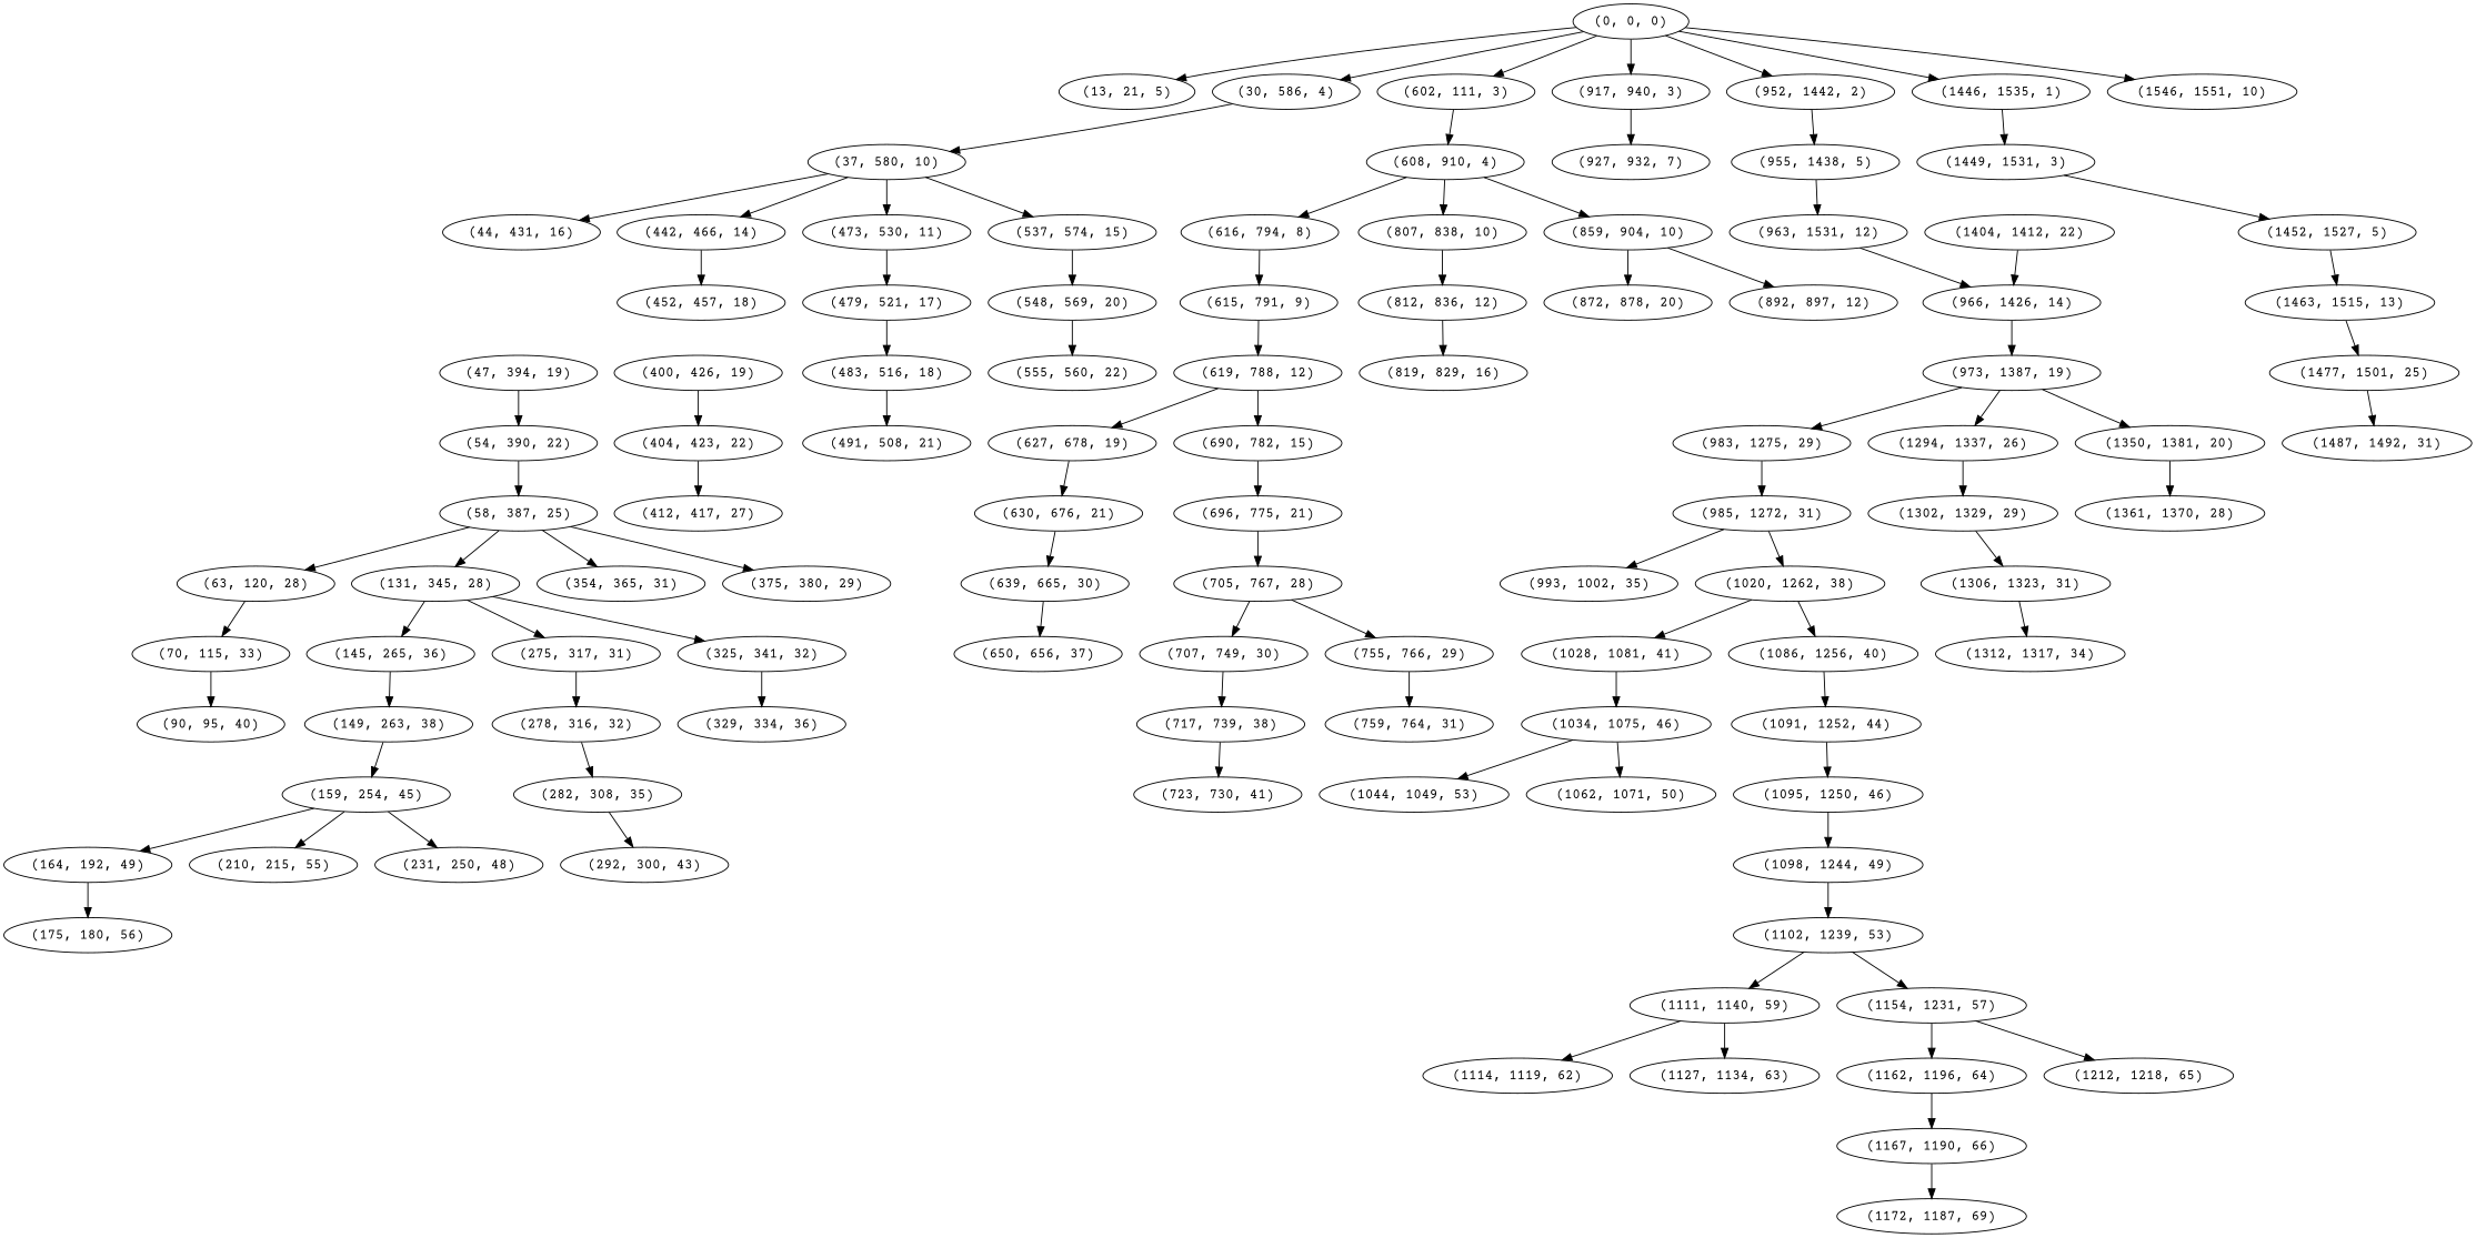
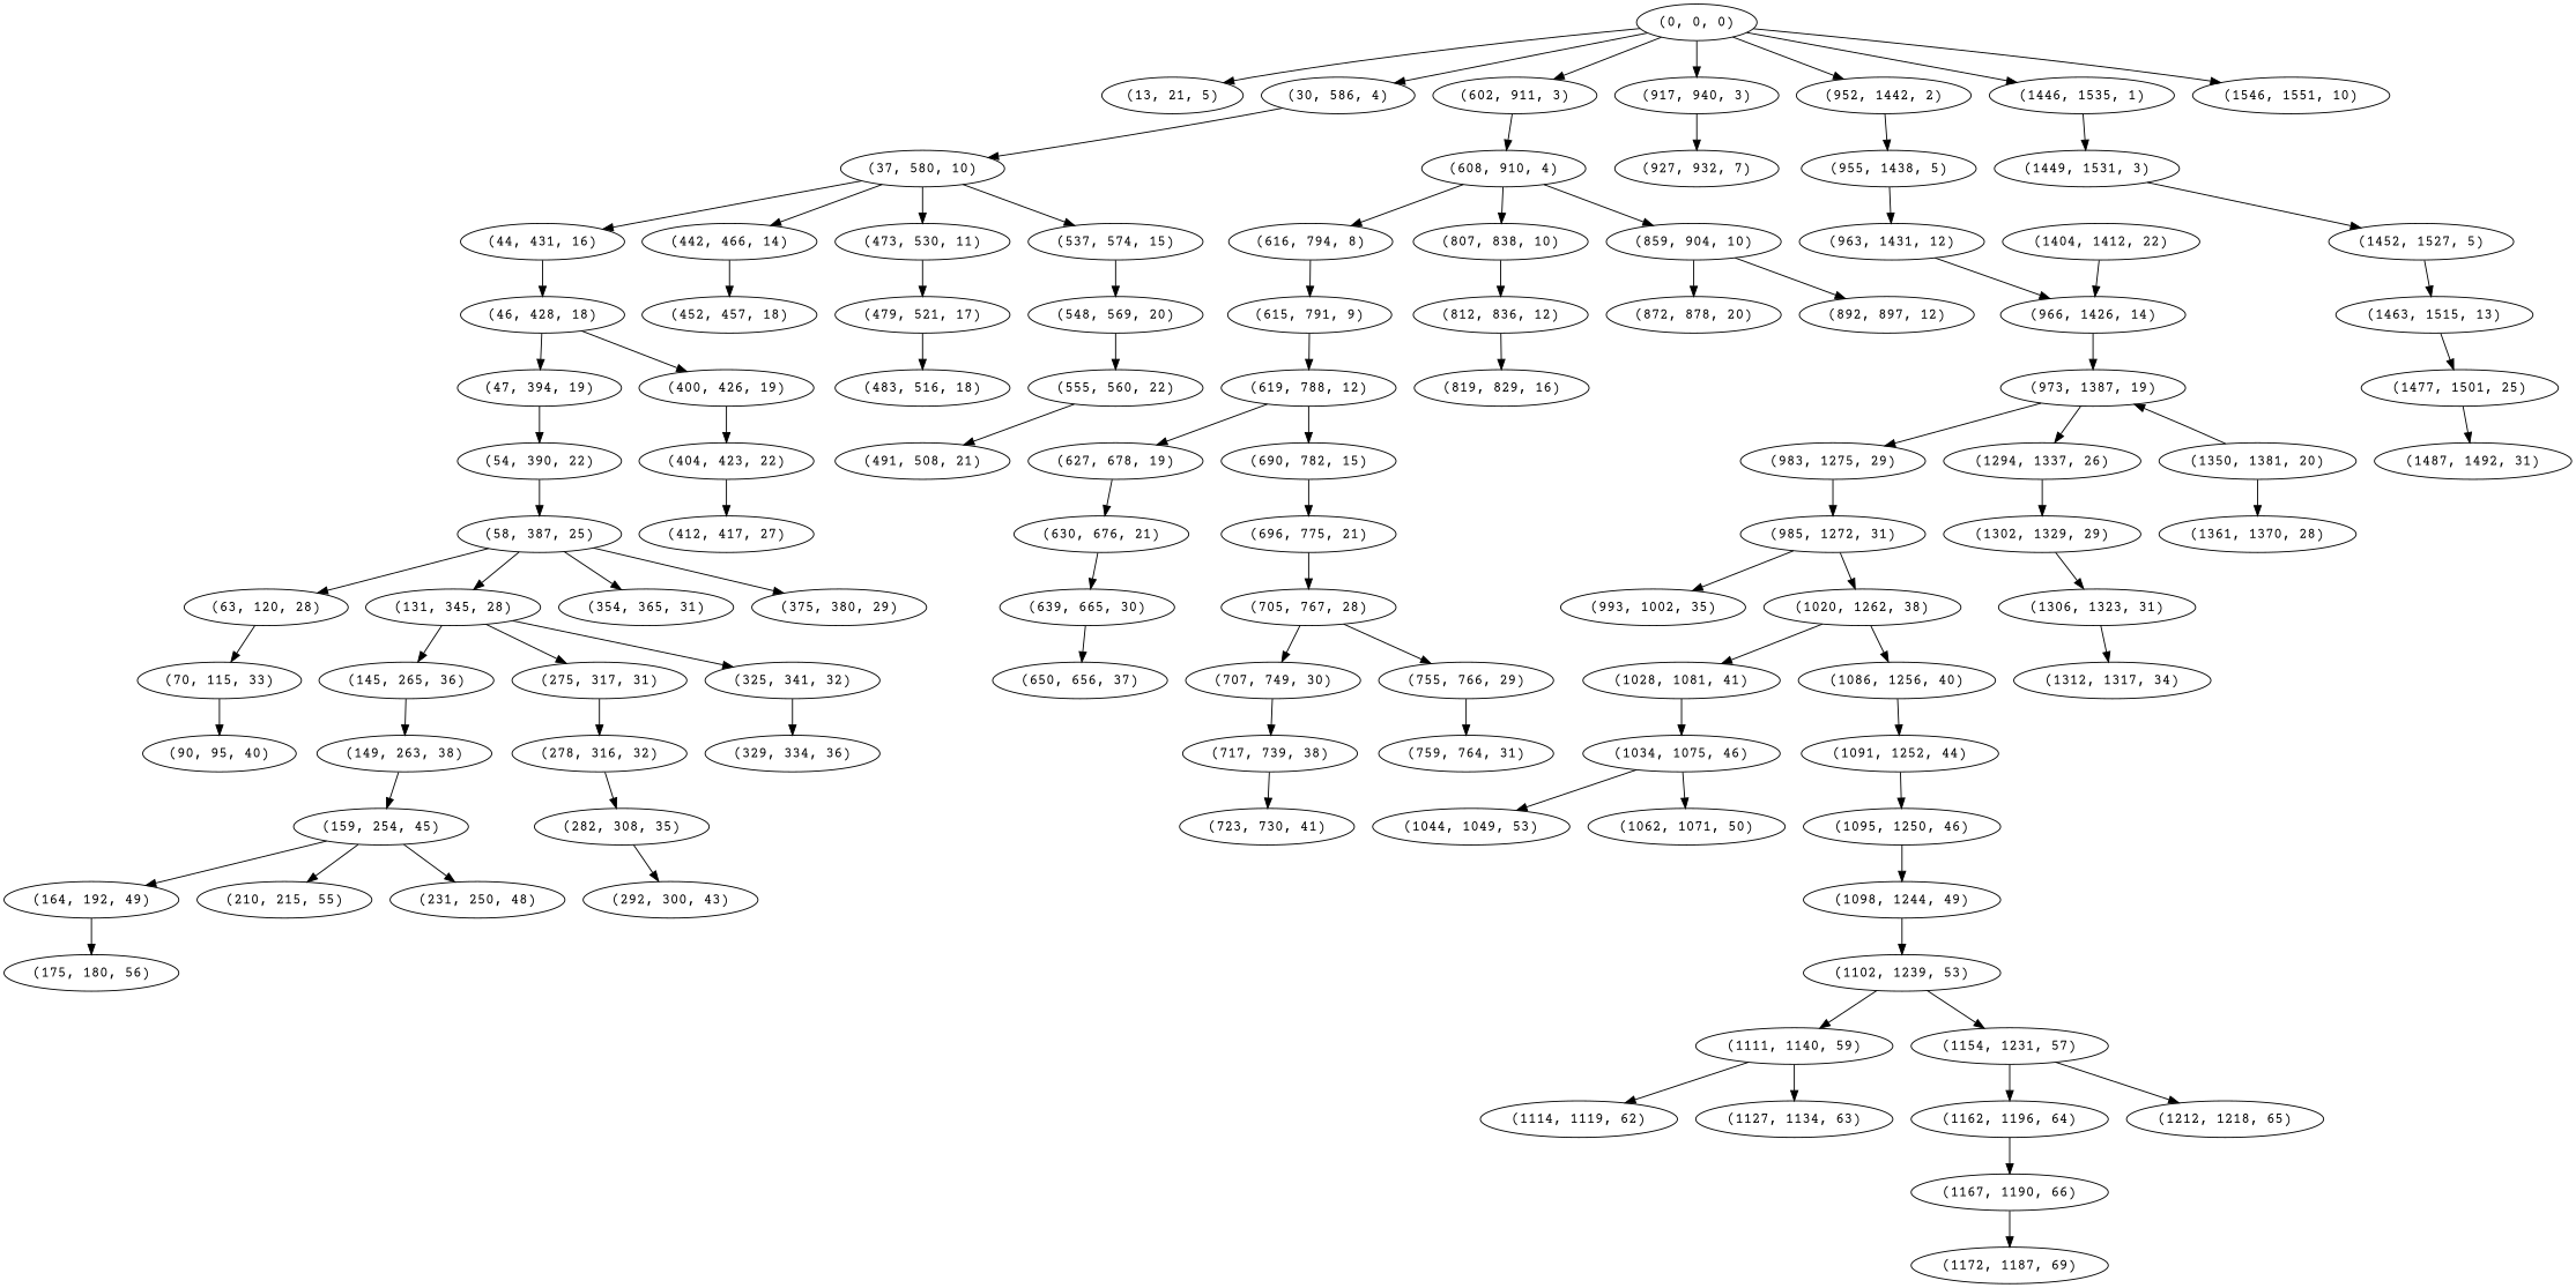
  digraph {
    fontname="Courier Prime"
    node [fontname="Courier Prime"]
    edge [fontname="Courier Prime"]
    "(0, 0, 0)"
    "(13, 21, 5)"
    "(30, 586, 4)"
-   "(602, 911, 3)" [label="(602, 111, 3)"]
+   "(602, 911, 3)"
    "(917, 940, 3)"
    "(952, 1442, 2)"
    "(1446, 1535, 1)"
    "(1546, 1551, 10)"
    "(37, 580, 10)"
    "(608, 910, 4)"
    "(927, 932, 7)"
    "(955, 1438, 5)"
    "(1449, 1531, 3)"
    "(44, 431, 16)"
    "(442, 466, 14)"
    "(473, 530, 11)"
    "(537, 574, 15)"
+   "(46, 428, 18)"
    "(452, 457, 18)"
    "(479, 521, 17)"
    "(548, 569, 20)"
    "(47, 394, 19)"
    "(400, 426, 19)"
    "(54, 390, 22)"
    "(404, 423, 22)"
    "(58, 387, 25)"
    "(63, 120, 28)"
    "(131, 345, 28)"
    "(354, 365, 31)"
    "(375, 380, 29)"
    "(70, 115, 33)"
    "(145, 265, 36)"
    "(275, 317, 31)"
    "(325, 341, 32)"
    "(90, 95, 40)"
    "(149, 263, 38)"
    "(278, 316, 32)"
    "(329, 334, 36)"
    "(159, 254, 45)"
    "(164, 192, 49)"
    "(210, 215, 55)"
    "(231, 250, 48)"
    "(175, 180, 56)"
    "(282, 308, 35)"
    "(292, 300, 43)"
    "(412, 417, 27)"
    "(483, 516, 18)"
    "(491, 508, 21)"
    "(555, 560, 22)"
    n50 [label="(616, 794, 8)"]
    "(807, 838, 10)"
    "(859, 904, 10)"
    "(615, 791, 9)"
    "(812, 836, 12)"
    "(872, 878, 20)"
    "(892, 897, 12)"
    "(619, 788, 12)"
    "(627, 678, 19)"
    "(690, 782, 15)"
    "(630, 676, 21)"
    "(696, 775, 21)"
    "(639, 665, 30)"
    "(650, 656, 37)"
    "(705, 767, 28)"
    "(707, 749, 30)"
    "(755, 766, 29)"
    "(717, 739, 38)"
    "(759, 764, 31)"
    "(723, 730, 41)"
    "(819, 829, 16)"
-   "(963, 1431, 12)" [label="(963, 1531, 12)"]
+   "(963, 1431, 12)"
    "(966, 1426, 14)"
    "(973, 1387, 19)"
    "(983, 1275, 29)"
    "(1294, 1337, 26)"
    "(1350, 1381, 20)"
    "(1404, 1412, 22)"
    "(985, 1272, 31)"
    "(1302, 1329, 29)"
    "(1361, 1370, 28)"
    "(993, 1002, 35)"
    "(1020, 1262, 38)"
    "(1028, 1081, 41)"
    "(1086, 1256, 40)"
    "(1034, 1075, 46)"
    "(1091, 1252, 44)"
    "(1044, 1049, 53)"
    "(1062, 1071, 50)"
    "(1095, 1250, 46)"
    "(1098, 1244, 49)"
    "(1102, 1239, 53)"
    "(1111, 1140, 59)"
    "(1154, 1231, 57)"
    "(1114, 1119, 62)"
    "(1127, 1134, 63)"
    "(1162, 1196, 64)"
    "(1212, 1218, 65)"
    "(1167, 1190, 66)"
    "(1172, 1187, 69)"
    "(1306, 1323, 31)"
    "(1312, 1317, 34)"
    "(1452, 1527, 5)"
    "(1463, 1515, 13)"
    "(1477, 1501, 25)"
    "(1487, 1492, 31)"
    "(0, 0, 0)" -> "(13, 21, 5)"
    "(0, 0, 0)" -> "(30, 586, 4)"
    "(0, 0, 0)" -> "(602, 911, 3)"
    "(0, 0, 0)" -> "(917, 940, 3)"
    "(0, 0, 0)" -> "(952, 1442, 2)"
    "(0, 0, 0)" -> "(1446, 1535, 1)"
    "(0, 0, 0)" -> "(1546, 1551, 10)"
    "(30, 586, 4)" -> "(37, 580, 10)"
    "(602, 911, 3)" -> "(608, 910, 4)"
    "(917, 940, 3)" -> "(927, 932, 7)"
    "(952, 1442, 2)" -> "(955, 1438, 5)"
    "(1446, 1535, 1)" -> "(1449, 1531, 3)"
    "(37, 580, 10)" -> "(44, 431, 16)"
    "(37, 580, 10)" -> "(442, 466, 14)"
    "(37, 580, 10)" -> "(473, 530, 11)"
    "(37, 580, 10)" -> "(537, 574, 15)"
    "(608, 910, 4)" -> n50
    "(608, 910, 4)" -> "(807, 838, 10)"
    "(608, 910, 4)" -> "(859, 904, 10)"
    "(955, 1438, 5)" -> "(963, 1431, 12)"
    "(1449, 1531, 3)" -> "(1452, 1527, 5)"
+   "(44, 431, 16)" -> "(46, 428, 18)"
    "(442, 466, 14)" -> "(452, 457, 18)"
    "(473, 530, 11)" -> "(479, 521, 17)"
    "(537, 574, 15)" -> "(548, 569, 20)"
+   "(46, 428, 18)" -> "(47, 394, 19)"
+   "(46, 428, 18)" -> "(400, 426, 19)"
    "(479, 521, 17)" -> "(483, 516, 18)"
    "(548, 569, 20)" -> "(555, 560, 22)"
    "(47, 394, 19)" -> "(54, 390, 22)"
    "(400, 426, 19)" -> "(404, 423, 22)"
    "(54, 390, 22)" -> "(58, 387, 25)"
    "(404, 423, 22)" -> "(412, 417, 27)"
    "(58, 387, 25)" -> "(63, 120, 28)"
    "(58, 387, 25)" -> "(131, 345, 28)"
    "(58, 387, 25)" -> "(354, 365, 31)"
    "(58, 387, 25)" -> "(375, 380, 29)"
    "(63, 120, 28)" -> "(70, 115, 33)"
    "(131, 345, 28)" -> "(145, 265, 36)"
    "(131, 345, 28)" -> "(275, 317, 31)"
    "(131, 345, 28)" -> "(325, 341, 32)"
    "(70, 115, 33)" -> "(90, 95, 40)"
    "(145, 265, 36)" -> "(149, 263, 38)"
    "(275, 317, 31)" -> "(278, 316, 32)"
    "(325, 341, 32)" -> "(329, 334, 36)"
    "(149, 263, 38)" -> "(159, 254, 45)"
    "(278, 316, 32)" -> "(282, 308, 35)"
    "(159, 254, 45)" -> "(164, 192, 49)"
    "(159, 254, 45)" -> "(210, 215, 55)"
    "(159, 254, 45)" -> "(231, 250, 48)"
    "(164, 192, 49)" -> "(175, 180, 56)"
    "(282, 308, 35)" -> "(292, 300, 43)"
-   "(483, 516, 18)" -> "(491, 508, 21)"
+   "(555, 560, 22)" -> "(491, 508, 21)"
    n50 -> "(615, 791, 9)"
    "(807, 838, 10)" -> "(812, 836, 12)"
    "(859, 904, 10)" -> "(872, 878, 20)"
    "(859, 904, 10)" -> "(892, 897, 12)"
    "(615, 791, 9)" -> "(619, 788, 12)"
    "(812, 836, 12)" -> "(819, 829, 16)"
    "(619, 788, 12)" -> "(627, 678, 19)"
    "(619, 788, 12)" -> "(690, 782, 15)"
    "(627, 678, 19)" -> "(630, 676, 21)"
    "(690, 782, 15)" -> "(696, 775, 21)"
    "(630, 676, 21)" -> "(639, 665, 30)"
    "(696, 775, 21)" -> "(705, 767, 28)"
    "(639, 665, 30)" -> "(650, 656, 37)"
    "(705, 767, 28)" -> "(707, 749, 30)"
    "(705, 767, 28)" -> "(755, 766, 29)"
    "(707, 749, 30)" -> "(717, 739, 38)"
    "(755, 766, 29)" -> "(759, 764, 31)"
    "(717, 739, 38)" -> "(723, 730, 41)"
    "(963, 1431, 12)" -> "(966, 1426, 14)"
    "(966, 1426, 14)" -> "(973, 1387, 19)"
    "(973, 1387, 19)" -> "(983, 1275, 29)"
    "(973, 1387, 19)" -> "(1294, 1337, 26)"
-   "(973, 1387, 19)" -> "(1350, 1381, 20)"
+   "(1350, 1381, 20)" -> "(973, 1387, 19)"
    "(983, 1275, 29)" -> "(985, 1272, 31)"
    "(1294, 1337, 26)" -> "(1302, 1329, 29)"
    "(1350, 1381, 20)" -> "(1361, 1370, 28)"
    "(1404, 1412, 22)" -> "(966, 1426, 14)"
    "(985, 1272, 31)" -> "(993, 1002, 35)"
    "(985, 1272, 31)" -> "(1020, 1262, 38)"
    "(1302, 1329, 29)" -> "(1306, 1323, 31)"
    "(1020, 1262, 38)" -> "(1028, 1081, 41)"
    "(1020, 1262, 38)" -> "(1086, 1256, 40)"
    "(1028, 1081, 41)" -> "(1034, 1075, 46)"
    "(1086, 1256, 40)" -> "(1091, 1252, 44)"
    "(1034, 1075, 46)" -> "(1044, 1049, 53)"
    "(1034, 1075, 46)" -> "(1062, 1071, 50)"
    "(1091, 1252, 44)" -> "(1095, 1250, 46)"
    "(1095, 1250, 46)" -> "(1098, 1244, 49)"
    "(1098, 1244, 49)" -> "(1102, 1239, 53)"
    "(1102, 1239, 53)" -> "(1111, 1140, 59)"
    "(1102, 1239, 53)" -> "(1154, 1231, 57)"
    "(1111, 1140, 59)" -> "(1114, 1119, 62)"
    "(1111, 1140, 59)" -> "(1127, 1134, 63)"
    "(1154, 1231, 57)" -> "(1162, 1196, 64)"
    "(1154, 1231, 57)" -> "(1212, 1218, 65)"
    "(1162, 1196, 64)" -> "(1167, 1190, 66)"
    "(1167, 1190, 66)" -> "(1172, 1187, 69)"
    "(1306, 1323, 31)" -> "(1312, 1317, 34)"
    "(1452, 1527, 5)" -> "(1463, 1515, 13)"
    "(1463, 1515, 13)" -> "(1477, 1501, 25)"
    "(1477, 1501, 25)" -> "(1487, 1492, 31)"
  }
